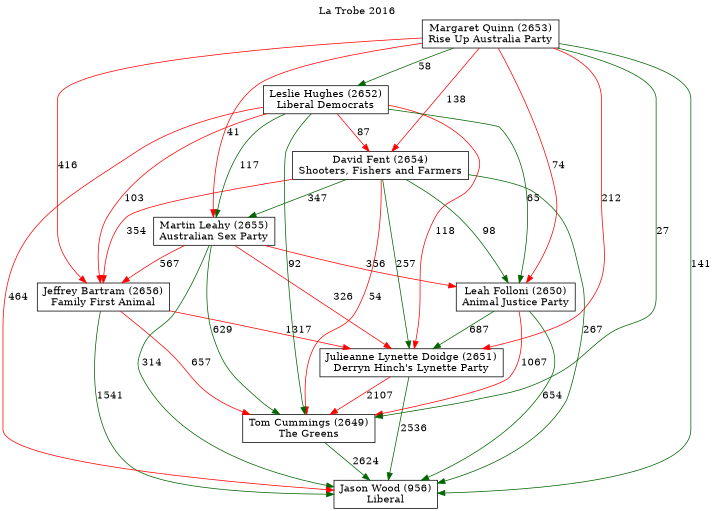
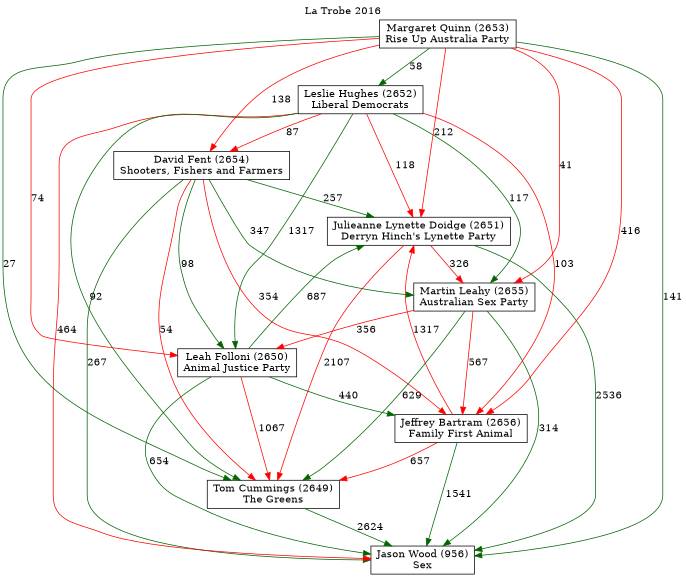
  digraph {
    label="La Trobe 2016"
    labelloc=t
    mclimit=10
    node [shape=box]
    edge [color=darkgreen]
-   n1 [label="Jason Wood (956)\nLiberal"]
+   n1 [label="Jason Wood (956)\nSex"]
    n2 [label="Tom Cummings (2649)\nThe Greens"]
    n3 [label="Julieanne Lynette Doidge (2651)\nDerryn Hinch's Lynette Party"]
    n4 [label="Jeffrey Bartram (2656)\nFamily First Animal"]
    n5 [label="Leah Folloni (2650)\nAnimal Justice Party"]
    n6 [label="Martin Leahy (2655)\nAustralian Sex Party"]
    n7 [label="David Fent (2654)\nShooters, Fishers and Farmers"]
    n8 [label="Leslie Hughes (2652)\nLiberal Democrats"]
    n9 [label="Margaret Quinn (2653)\nRise Up Australia Party"]
    n2 -> n1 [label=2624]
    n3 -> n1 [label=2536]
    n3 -> n2 [color=red label=2107]
    n4 -> n1 [label=1541]
    n4 -> n2 [color=red label=657]
    n4 -> n3 [color=red label=1317]
    n5 -> n1 [label=654]
    n5 -> n2 [color=red label=1067]
    n5 -> n3 [label=687]
+   n5 -> n4 [label=440]
    n6 -> n1 [label=314]
    n6 -> n2 [label=629]
-   n6 -> n3 [color=red label=326]
+   n3 -> n6 [color=red label=326]
    n6 -> n4 [color=red label=567]
    n6 -> n5 [color=red label=356]
    n7 -> n1 [label=267]
    n7 -> n2 [color=red label=54]
    n7 -> n3 [label=257]
    n7 -> n4 [color=red label=354]
    n7 -> n5 [label=98]
    n7 -> n6 [label=347]
    n8 -> n1 [color=red label=464]
    n8 -> n2 [label=92]
    n8 -> n3 [color=red label=118]
    n8 -> n4 [color=red label=103]
-   n8 -> n5 [label=65]
+   n8 -> n5 [label=1317]
    n8 -> n6 [label=117]
    n8 -> n7 [color=red label=87]
    n9 -> n1 [label=141]
    n9 -> n2 [label=27]
    n9 -> n3 [color=red label=212]
    n9 -> n4 [color=red label=416]
    n9 -> n5 [color=red label=74]
    n9 -> n6 [color=red label=41]
    n9 -> n7 [color=red label=138]
    n9 -> n8 [label=58]
  }
